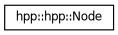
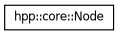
  digraph {
    rankdir=LR
-   n1 [color=black fillcolor=white fontname=Helvetica fontsize=10 height=0.2 label="hpp::hpp::Node" shape=record style=filled width=0.4]
+   n1 [color=black fillcolor=white fontname=Helvetica fontsize=10 height=0.2 label="hpp::core::Node" shape=record style=filled width=0.4]
  }
